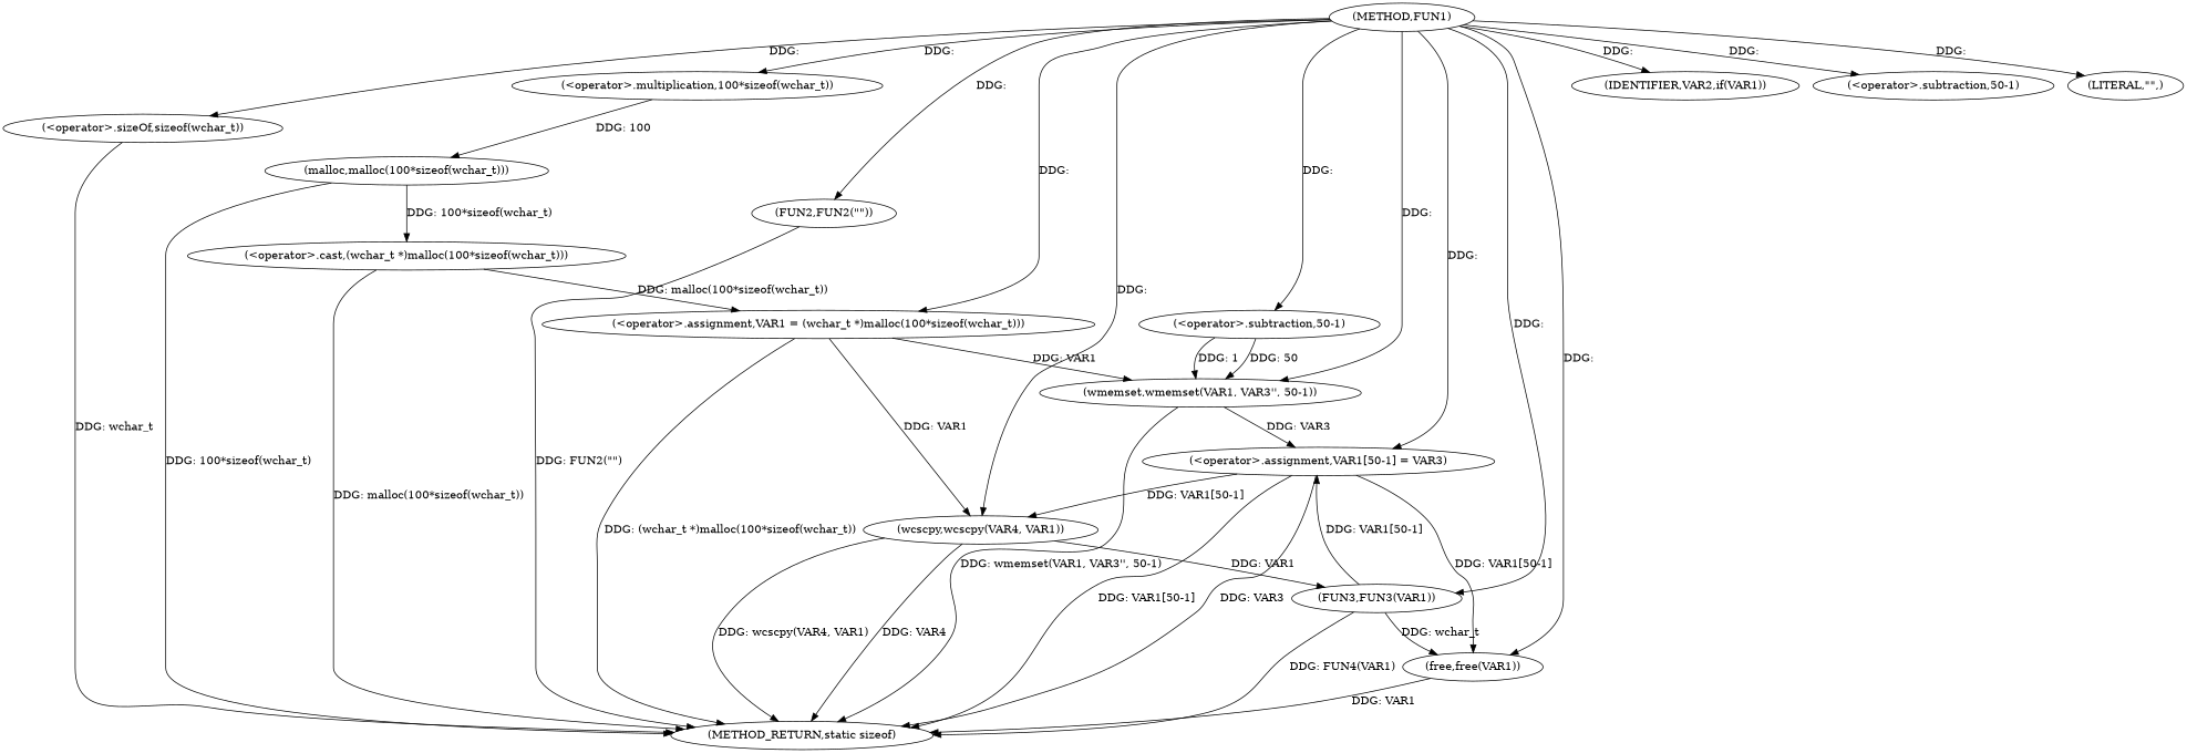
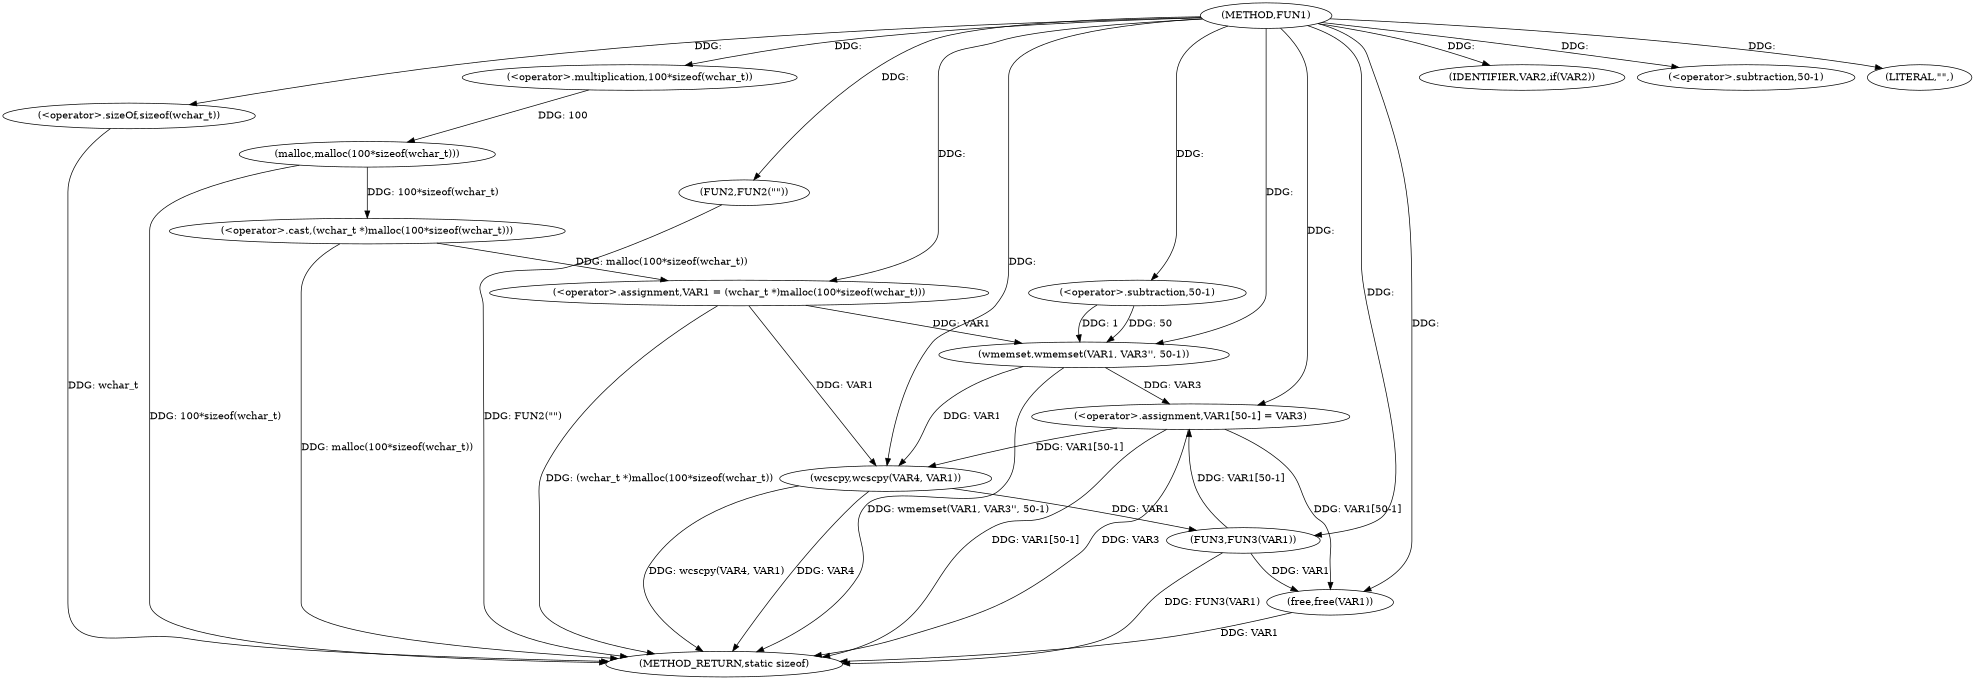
  digraph {
    n1 [label="(METHOD,FUN1)"]
    n2 [label="(<operator>.assignment,VAR1 = (wchar_t *)malloc(100*sizeof(wchar_t)))"]
    n3 [label="(<operator>.multiplication,100*sizeof(wchar_t))"]
    n4 [label="(<operator>.sizeOf,sizeof(wchar_t))"]
-   n5 [label="(IDENTIFIER,VAR2,if(VAR1))"]
+   n5 [label="(IDENTIFIER,VAR2,if(VAR2))"]
    n6 [label="(FUN2,FUN2(\"\"))"]
    n7 [label="(wmemset,wmemset(VAR1, VAR3'', 50-1))"]
    n8 [label="(<operator>.subtraction,50-1)"]
    n9 [label="(<operator>.assignment,VAR1[50-1] = VAR3)"]
    n10 [label="(<operator>.subtraction,50-1)"]
    n11 [label="(LITERAL,\"\",)"]
    n12 [label="(wcscpy,wcscpy(VAR4, VAR1))"]
    n13 [label="(FUN3,FUN3(VAR1))"]
    n14 [label="(free,free(VAR1))"]
    n15 [label="(METHOD_RETURN,static sizeof)"]
    n16 [label="(malloc,malloc(100*sizeof(wchar_t)))"]
    n17 [label="(<operator>.cast,(wchar_t *)malloc(100*sizeof(wchar_t)))"]
    n1 -> n2 [label="DDG: "]
    n1 -> n3 [label="DDG: "]
    n1 -> n4 [label="DDG: "]
    n1 -> n5 [label="DDG: "]
    n1 -> n6 [label="DDG: "]
    n1 -> n7 [label="DDG: "]
    n1 -> n8 [label="DDG: "]
    n1 -> n9 [label="DDG: "]
    n1 -> n10 [label="DDG: "]
    n1 -> n11 [label="DDG: "]
    n1 -> n12 [label="DDG: "]
    n1 -> n13 [label="DDG: "]
    n1 -> n14 [label="DDG: "]
    n2 -> n7 [label="DDG: VAR1"]
    n2 -> n12 [label="DDG: VAR1"]
    n2 -> n15 [label="DDG: (wchar_t *)malloc(100*sizeof(wchar_t))"]
    n3 -> n16 [label="DDG: 100"]
    n4 -> n15 [label="DDG: wchar_t"]
    n6 -> n15 [label="DDG: FUN2(\"\")"]
    n7 -> n9 [label="DDG: VAR3"]
+   n7 -> n12 [label="DDG: VAR1"]
    n7 -> n15 [label="DDG: wmemset(VAR1, VAR3'', 50-1)"]
    n8 -> n7 [label="DDG: 50"]
    n8 -> n7 [label="DDG: 1"]
    n9 -> n12 [label="DDG: VAR1[50-1]"]
    n9 -> n14 [label="DDG: VAR1[50-1]"]
    n9 -> n15 [label="DDG: VAR1[50-1]"]
    n9 -> n15 [label="DDG: VAR3"]
    n12 -> n13 [label="DDG: VAR1"]
    n12 -> n15 [label="DDG: wcscpy(VAR4, VAR1)"]
    n12 -> n15 [label="DDG: VAR4"]
    n13 -> n9 [label="DDG: VAR1[50-1]"]
-   n13 -> n14 [label="DDG: wchar_t"]
-   n13 -> n15 [label="DDG: FUN4(VAR1)"]
+   n13 -> n14 [label="DDG: VAR1"]
+   n13 -> n15 [label="DDG: FUN3(VAR1)"]
    n14 -> n15 [label="DDG: VAR1"]
    n16 -> n15 [label="DDG: 100*sizeof(wchar_t)"]
    n16 -> n17 [label="DDG: 100*sizeof(wchar_t)"]
    n17 -> n2 [label="DDG: malloc(100*sizeof(wchar_t))"]
    n17 -> n15 [label="DDG: malloc(100*sizeof(wchar_t))"]
  }
